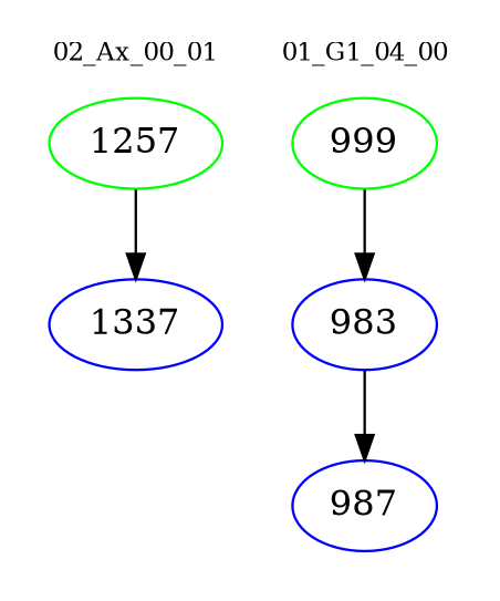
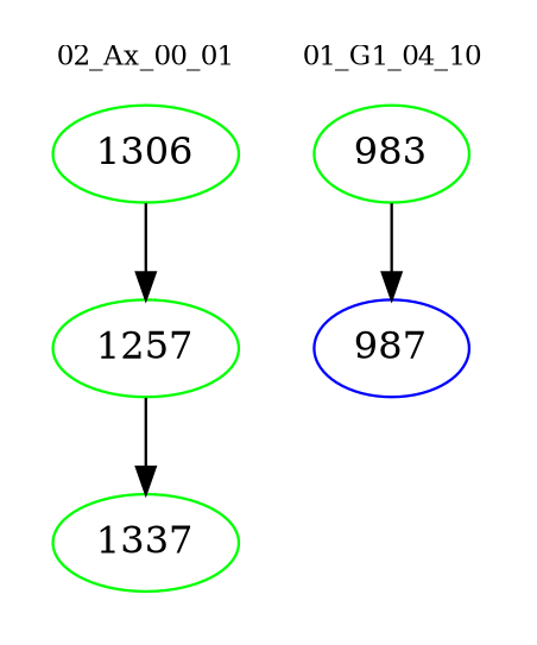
  digraph {
    node [color=green]
    edge [color=black]
+   n1 [label=1306]
    n2 [label=1257]
-   n3 [color=blue label=1337]
-   n4 [label=999]
-   n5 [color=blue label=983]
+   n3 [label=1337]
+   n5 [label=983]
    n6 [color=blue label=987]
    subgraph cluster_1 {
      color=white
      fontsize=10
      label="02_Ax_00_01"
+     n1
      n2
      n3
    }
    subgraph cluster_2 {
      color=white
      fontsize=10
-     label="01_G1_04_00"
-     n4
+     label="01_G1_04_10"
      n5
      n6
    }
+   n1 -> n2
    n2 -> n3
-   n4 -> n5
    n5 -> n6
  }
